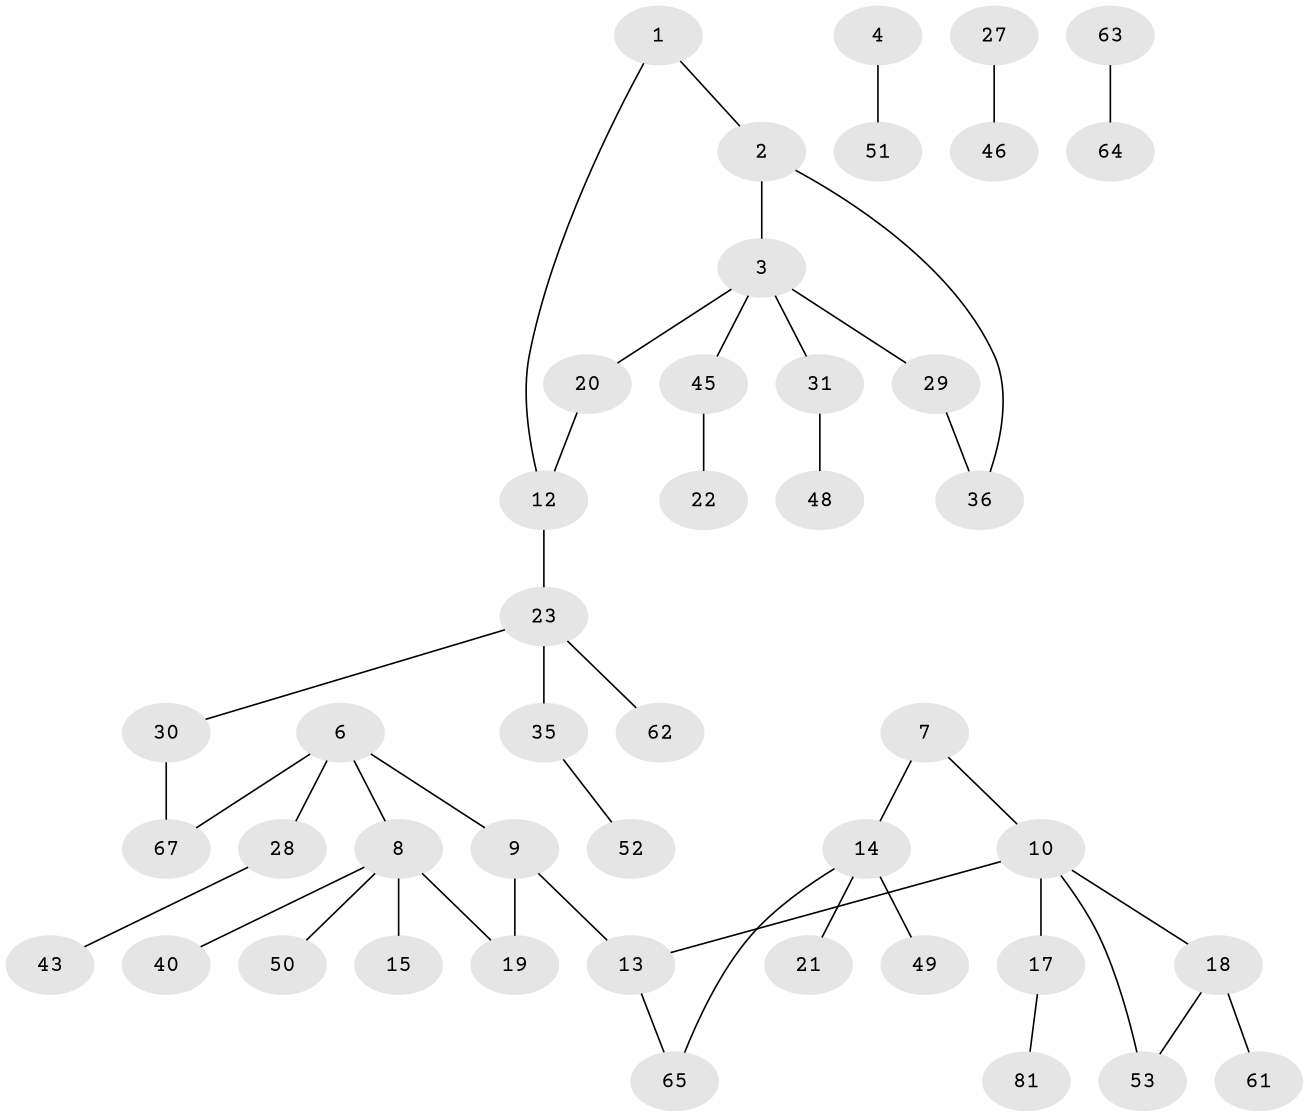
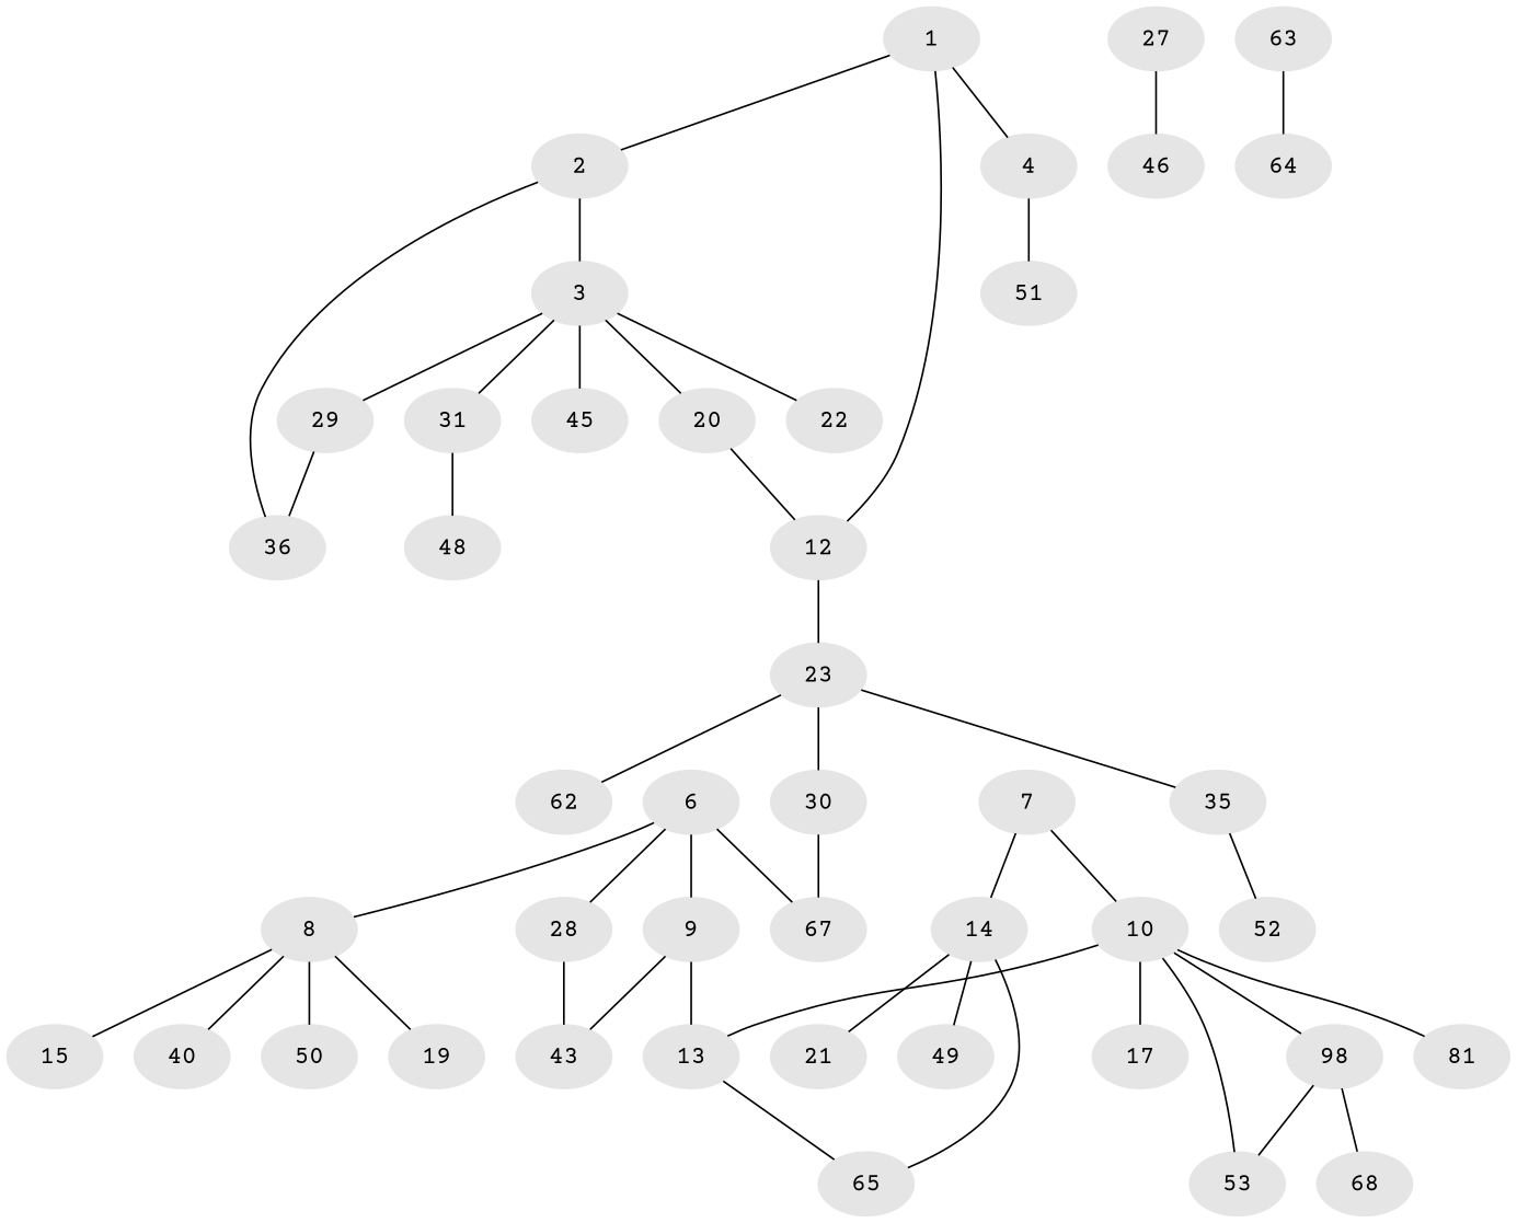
  graph {
    fontname="Courier Prime"
    node [color=gray90 fontname="Courier Prime" style=filled]
    edge [fontname="Courier Prime"]
    1 [super="+54"]
    2 [super="+42"]
    4 [super="+26"]
    12
    3 [super="+5"]
    n6 [label=36 super="+41"]
    51
    23 [super="+36"]
    20 [super="+38"]
    22
    29
    31 [super="+39"]
    45
    6 [super="+24"]
    8 [super="+15"]
    9 [super="+57"]
    28
    67
    48
    7 [super="+47"]
    10 [super="+33"]
    14 [super="+16"]
    27 [super="+37"]
    46
    19
    n26 [label=15]
    40 [super="+66"]
    50 [super="+68"]
    13 [super="+34"]
    43 [super="+58"]
    n31 [label=81]
    17
-   18 [super="+55"]
+   18 [super="+55" label=98]
    53 [super="+60"]
    65
    21
    49
-   61
+   61 [label=68]
    30 [super="+44"]
    35
    62
    52
    63
    64
    1 -- 2
+   1 -- 4
    1 -- 12
    2 -- 3
    2 -- n6
    4 -- 51
    12 -- 23
    3 -- 20
-   45 -- 22
+   3 -- 22
    3 -- 29
    3 -- 31
    3 -- 45
    23 -- 30
    23 -- 35
    23 -- 62
    20 -- 12
    29 -- n6
    31 -- 48
    6 -- 8
    6 -- 9
    6 -- 28
    6 -- 67
    8 -- 19
    8 -- n26
    8 -- 40
    8 -- 50
    9 -- 13
-   9 -- 19
+   9 -- 43
    28 -- 43
    7 -- 10
    7 -- 14
    10 -- 13
-   17 -- n31
+   10 -- n31
    10 -- 17
    10 -- 18
    10 -- 53
    14 -- 65
    14 -- 21
    14 -- 49
    27 -- 46
    13 -- 65
    18 -- 53
    18 -- 61
    30 -- 67
    35 -- 52
    63 -- 64
  }
